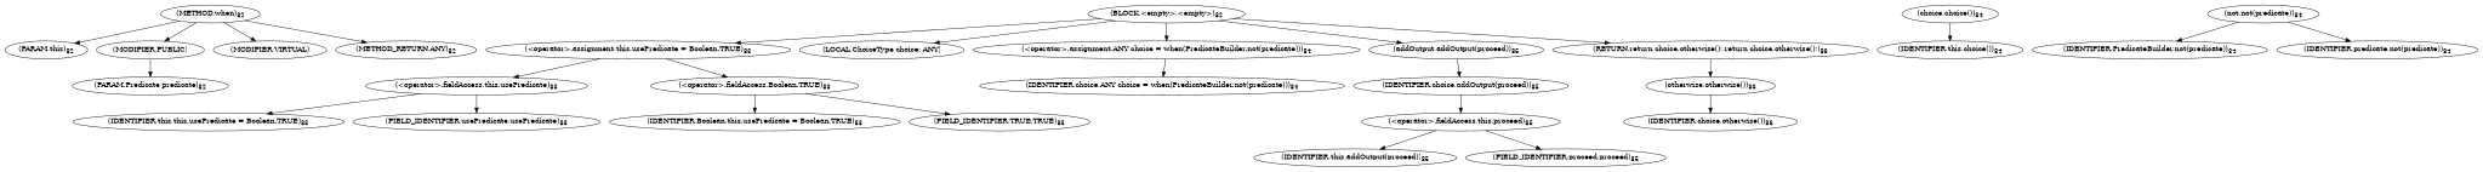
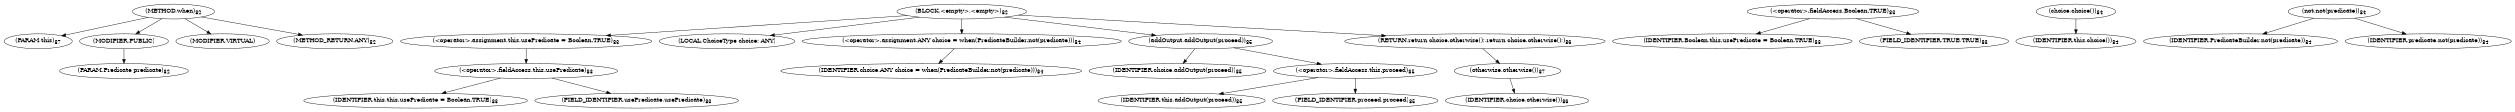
  digraph {
    n1 [label=<(METHOD,when)<SUB>82</SUB>>]
-   n2 [label=<(PARAM,this)<SUB>82</SUB>>]
+   n2 [label=<(PARAM,this)<SUB>87</SUB>>]
    n3 [label=<(MODIFIER,PUBLIC)>]
    n4 [label=<(MODIFIER,VIRTUAL)>]
    n5 [label=<(METHOD_RETURN,ANY)<SUB>82</SUB>>]
    n6 [label=<(PARAM,Predicate predicate)<SUB>82</SUB>>]
    n7 [label=<(BLOCK,&lt;empty&gt;,&lt;empty&gt;)<SUB>82</SUB>>]
    n8 [label=<(&lt;operator&gt;.assignment,this.usePredicate = Boolean.TRUE)<SUB>83</SUB>>]
    n9 [label=<(LOCAL,ChoiceType choice: ANY)>]
    n10 [label=<(&lt;operator&gt;.assignment,ANY choice = when(PredicateBuilder.not(predicate)))<SUB>84</SUB>>]
    n11 [label=<(addOutput,addOutput(proceed))<SUB>85</SUB>>]
    n12 [label=<(RETURN,return choice.otherwise();,return choice.otherwise();)<SUB>86</SUB>>]
    n13 [label=<(&lt;operator&gt;.fieldAccess,this.usePredicate)<SUB>83</SUB>>]
    n14 [label=<(&lt;operator&gt;.fieldAccess,Boolean.TRUE)<SUB>83</SUB>>]
    n15 [label=<(IDENTIFIER,choice,ANY choice = when(PredicateBuilder.not(predicate)))<SUB>84</SUB>>]
    n16 [label=<(IDENTIFIER,choice,addOutput(proceed))<SUB>85</SUB>>]
    n17 [label=<(&lt;operator&gt;.fieldAccess,this.proceed)<SUB>85</SUB>>]
-   n18 [label=<(otherwise,otherwise())<SUB>86</SUB>>]
+   n18 [label=<(otherwise,otherwise())<SUB>87</SUB>>]
    n19 [label=<(IDENTIFIER,this,this.usePredicate = Boolean.TRUE)<SUB>83</SUB>>]
    n20 [label=<(FIELD_IDENTIFIER,usePredicate,usePredicate)<SUB>83</SUB>>]
    n21 [label=<(IDENTIFIER,Boolean,this.usePredicate = Boolean.TRUE)<SUB>83</SUB>>]
    n22 [label=<(FIELD_IDENTIFIER,TRUE,TRUE)<SUB>83</SUB>>]
    n23 [label=<(choice,choice())<SUB>84</SUB>>]
    n24 [label=<(IDENTIFIER,this,choice())<SUB>84</SUB>>]
    n25 [label=<(not,not(predicate))<SUB>84</SUB>>]
    n26 [label=<(IDENTIFIER,PredicateBuilder,not(predicate))<SUB>84</SUB>>]
    n27 [label=<(IDENTIFIER,predicate,not(predicate))<SUB>84</SUB>>]
    n28 [label=<(IDENTIFIER,this,addOutput(proceed))<SUB>85</SUB>>]
    n29 [label=<(FIELD_IDENTIFIER,proceed,proceed)<SUB>85</SUB>>]
    n30 [label=<(IDENTIFIER,choice,otherwise())<SUB>86</SUB>>]
    n1 -> n2
    n1 -> n3
    n1 -> n4
    n1 -> n5
    n3 -> n6
    n7 -> n8
    n7 -> n9
    n7 -> n10
    n7 -> n11
    n7 -> n12
    n8 -> n13
-   n8 -> n14
    n10 -> n15
    n11 -> n16
-   n16 -> n17
+   n11 -> n17
    n12 -> n18
    n13 -> n19
    n13 -> n20
    n14 -> n21
    n14 -> n22
    n17 -> n28
    n17 -> n29
    n18 -> n30
    n23 -> n24
    n25 -> n26
    n25 -> n27
  }
